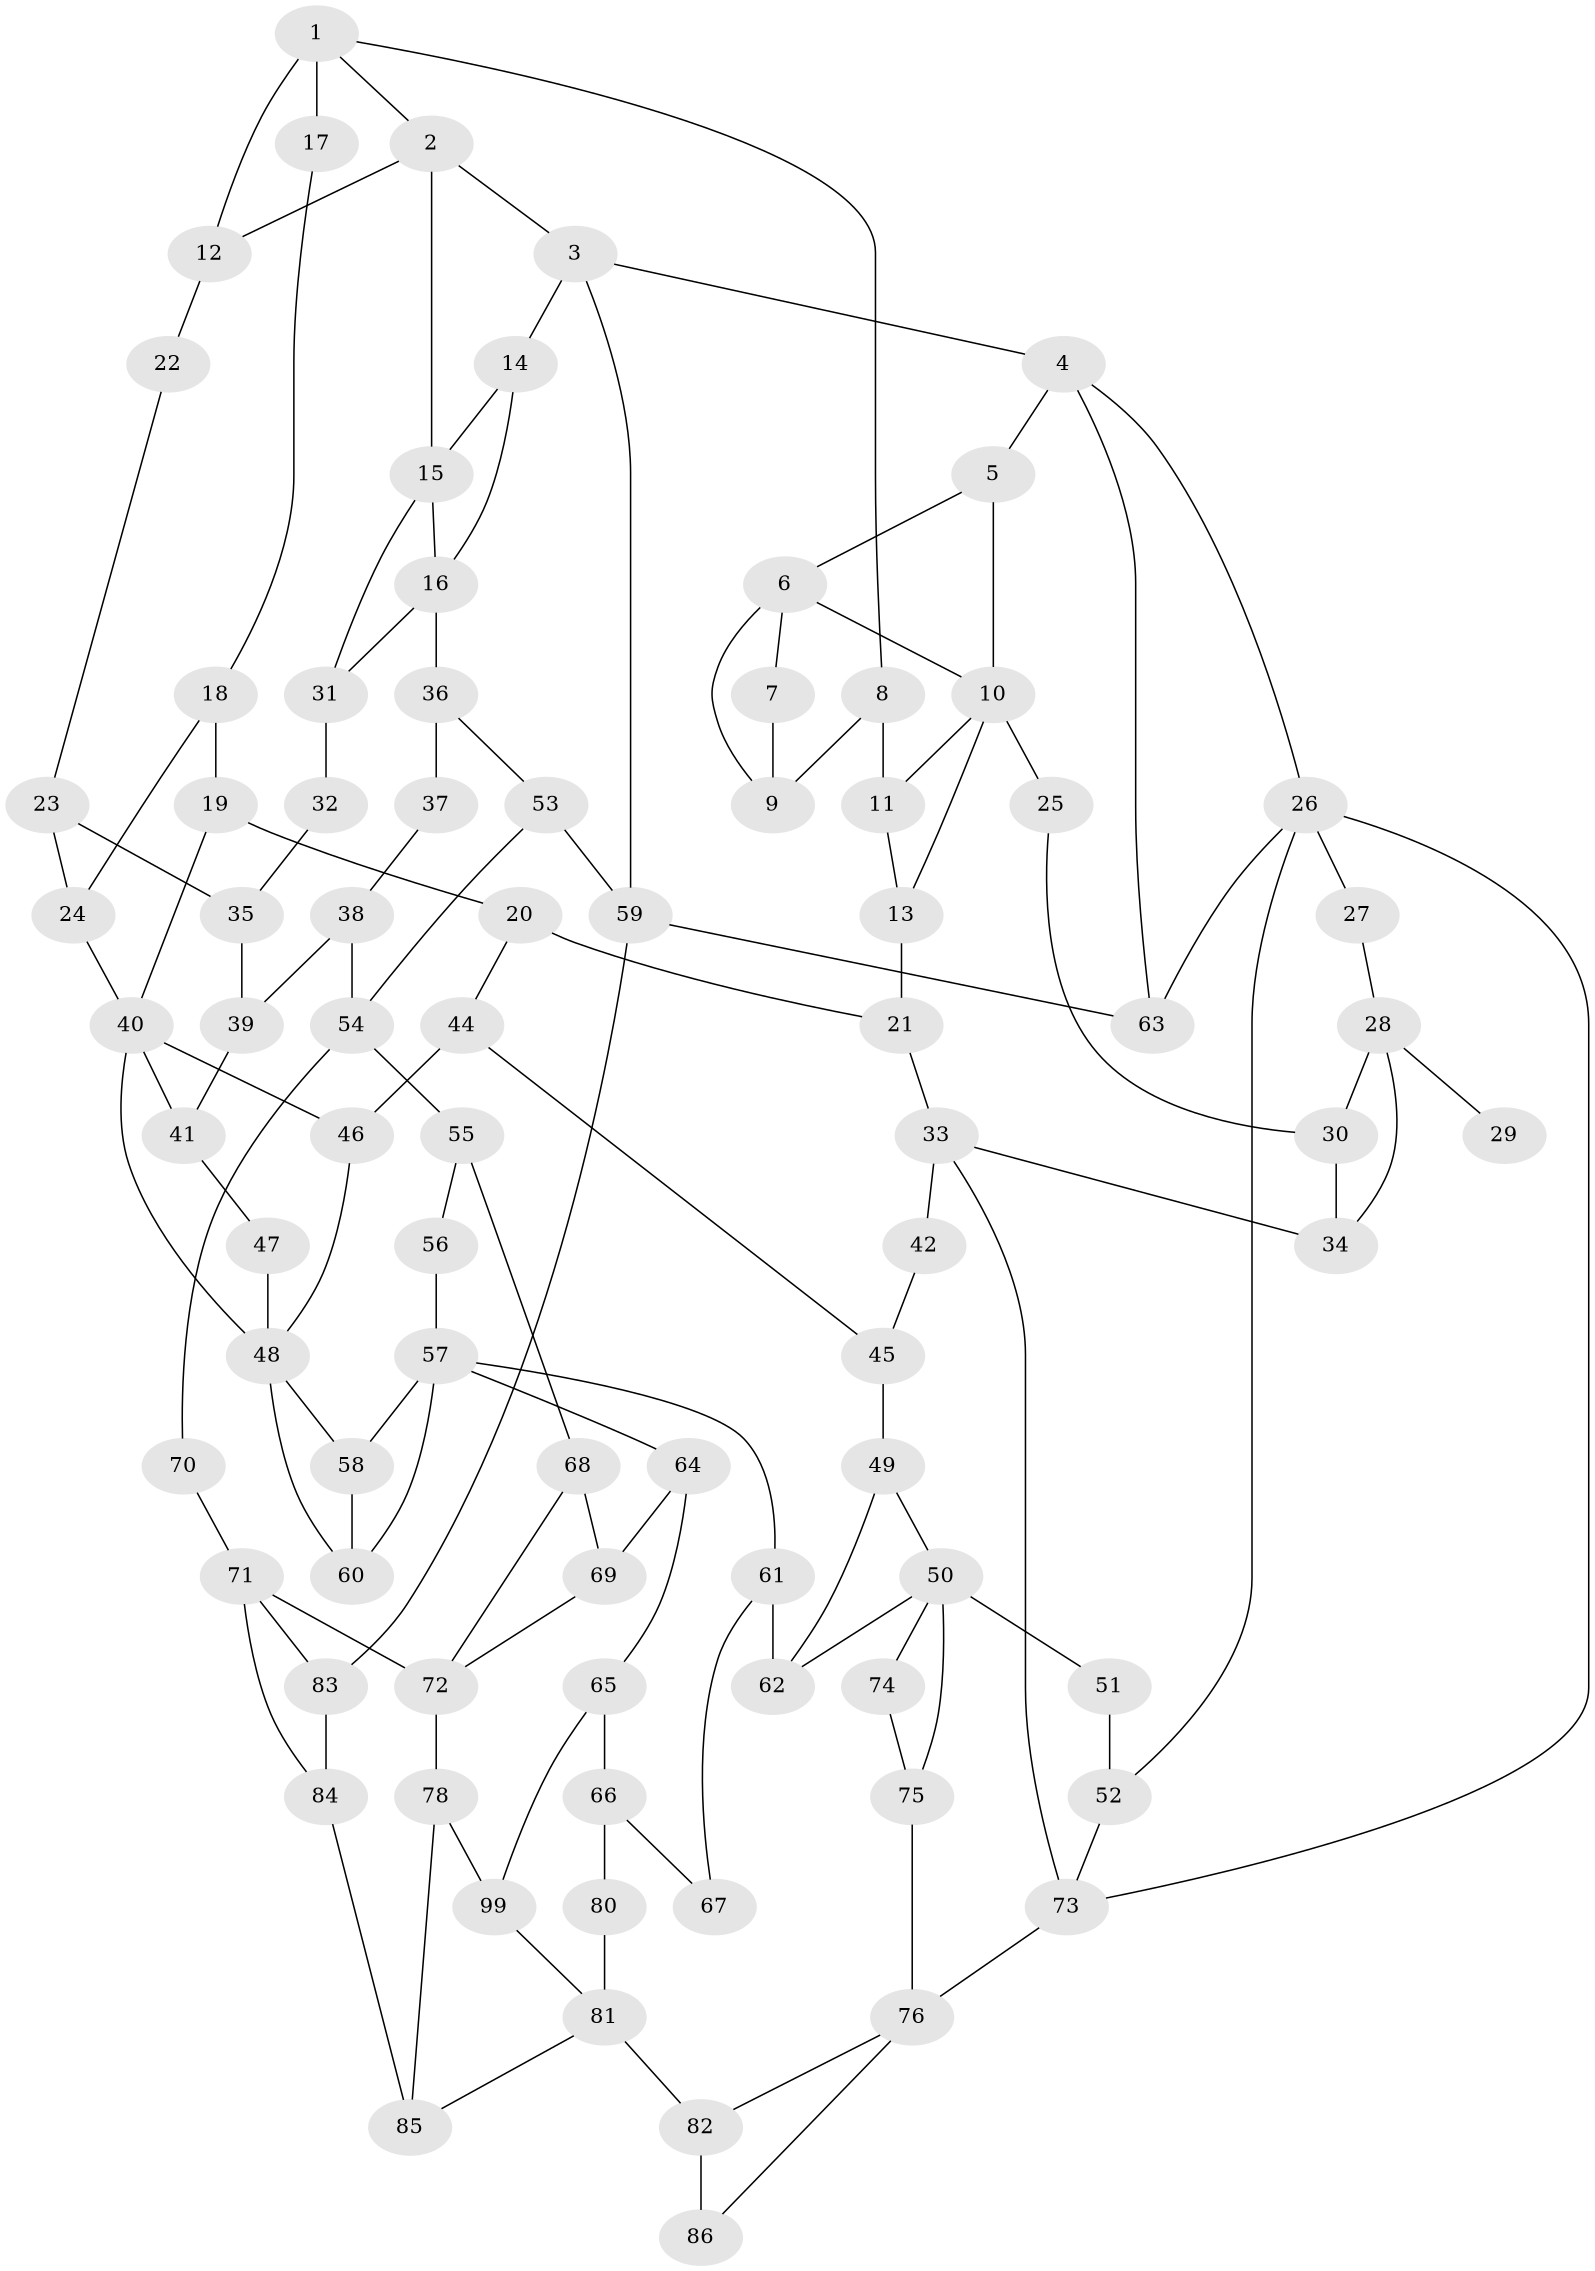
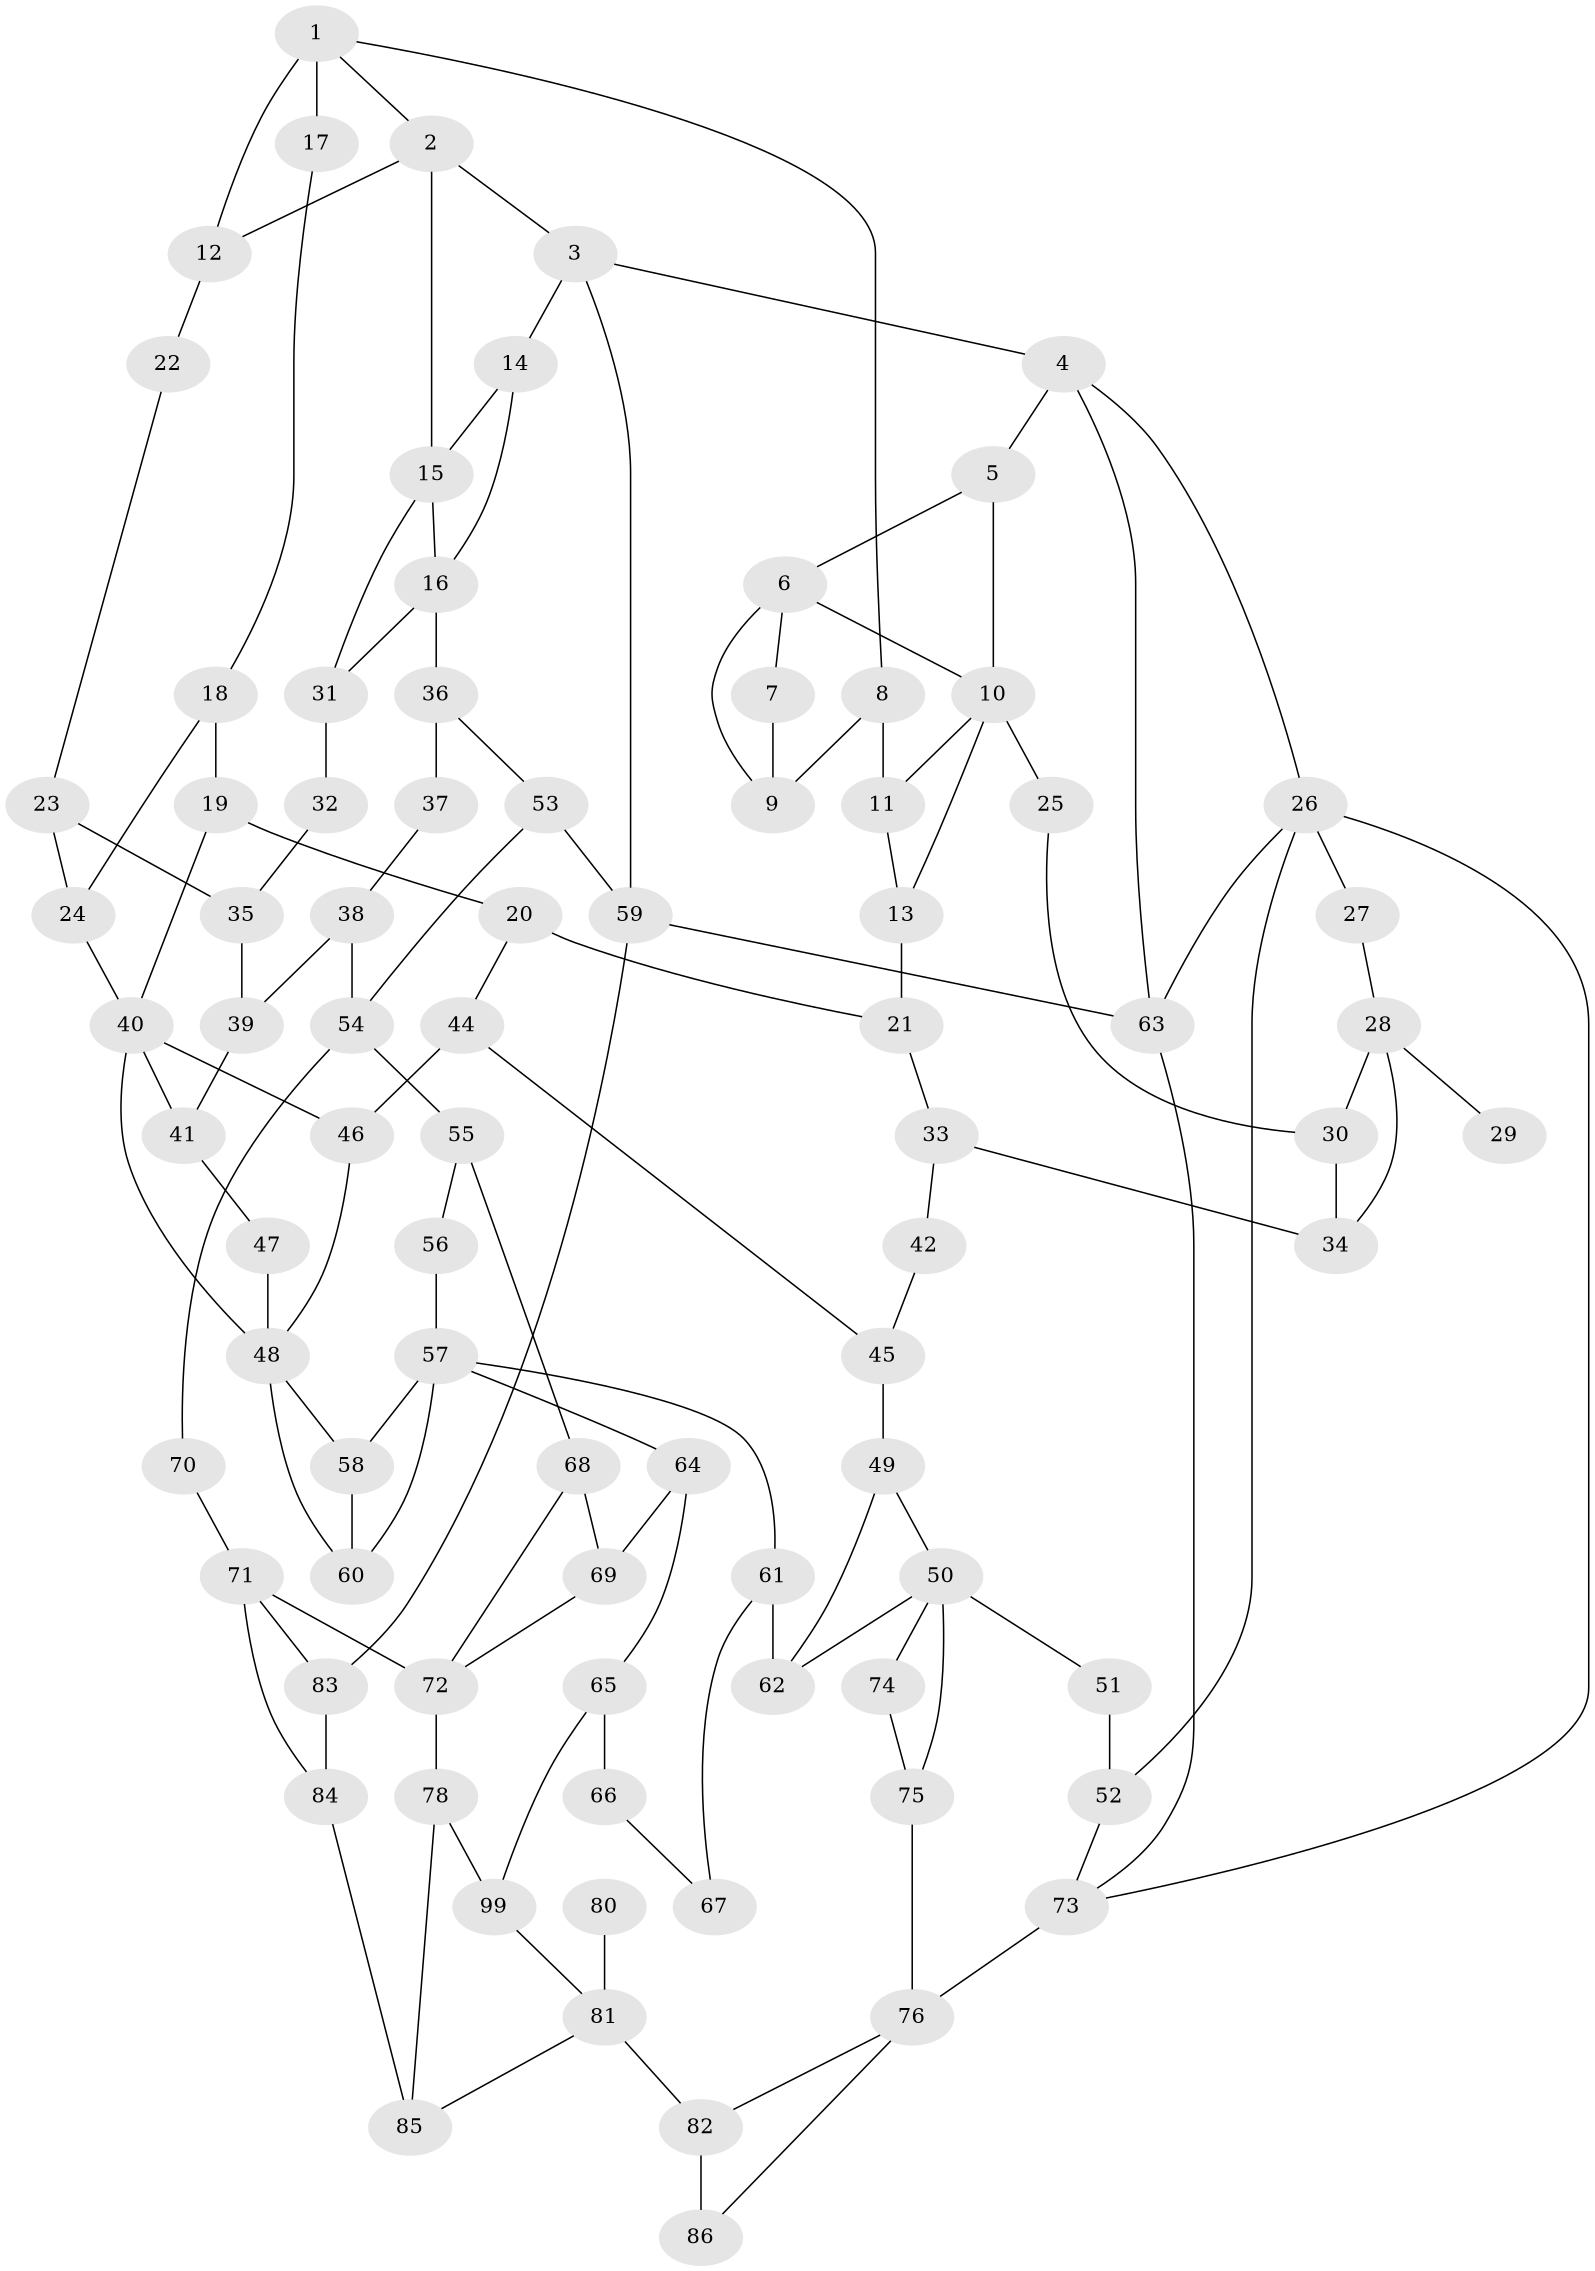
  graph {
    node [color=gray90 style=filled]
    edge [weight=1.0]
    1
    2
    8
    12
    17
    3
    15
    9
    11
    22
    18
    4
    14
    59
    16
    31
    5
    26
    63
    83
    6
    10
    27
    52
    73
    7
    13
    25
    21
    30
    23
    33
    36
    32
    37
    53
    19
    24
    20
    40
    44
    41
    46
    48
    45
    34
    42
    35
    39
    28
    76
    29
    38
    54
    55
    70
    47
    58
    60
    49
    50
    62
    51
    74
    75
    56
    68
    71
    57
    69
    72
    61
    64
    67
    65
    84
    66
    n78 [label=99]
    80
    81
    78
    85
    82
    86
    1 -- 2
    1 -- 8
    1 -- 12
    1 -- 17 [weight=2.0]
    2 -- 12
    2 -- 3
    2 -- 15 [weight=2.0]
    8 -- 9
    8 -- 11
    12 -- 22
    17 -- 18
    3 -- 4
    3 -- 14
    3 -- 59
    15 -- 16 [weight=2.0]
    15 -- 31
    11 -- 13
    22 -- 23
    18 -- 19
    18 -- 24
    4 -- 5
    4 -- 26
    4 -- 63
    14 -- 15
    14 -- 16
    59 -- 63
    59 -- 83
    16 -- 31
    16 -- 36 [weight=2.0]
    31 -- 32
    5 -- 6
    5 -- 10
    26 -- 63
    26 -- 27 [weight=2.0]
    26 -- 52
    26 -- 73
-   33 -- 73
+   63 -- 73
    83 -- 84
    6 -- 9
    6 -- 10
    6 -- 7
    10 -- 11
    10 -- 13
    10 -- 25 [weight=2.0]
    27 -- 28 [weight=2.0]
    52 -- 73
    73 -- 76 [weight=2.0]
    7 -- 9
    13 -- 21
    25 -- 30
    21 -- 33
    30 -- 34
    23 -- 24
    23 -- 35
    33 -- 34
    33 -- 42
    36 -- 37 [weight=2.0]
    36 -- 53
    32 -- 35
    37 -- 38
    53 -- 59
    53 -- 54
    19 -- 20
    19 -- 40
    24 -- 40
    20 -- 21
    20 -- 44
    40 -- 41
    40 -- 46
    40 -- 48
    44 -- 46
    44 -- 45
    41 -- 47
    46 -- 48
    48 -- 58
    48 -- 60
    45 -- 49
    42 -- 45
    35 -- 39
    39 -- 41
    28 -- 30
    28 -- 34
    28 -- 29 [weight=2.0]
    76 -- 82
    76 -- 86
    38 -- 39
    38 -- 54
    54 -- 55
    54 -- 70
    55 -- 56
    55 -- 68
    70 -- 71 [weight=2.0]
    47 -- 48 [weight=2.0]
    58 -- 60
    49 -- 50
    49 -- 62
    50 -- 62
    50 -- 51 [weight=2.0]
    50 -- 74
    50 -- 75
    51 -- 52
    74 -- 75
    75 -- 76
    56 -- 57 [weight=2.0]
    68 -- 69
    68 -- 72
    71 -- 83
    71 -- 72 [weight=2.0]
    71 -- 84
    57 -- 58
    57 -- 60
    57 -- 61
    57 -- 64
    69 -- 72
    72 -- 78
    61 -- 62
    61 -- 67
    64 -- 69
    64 -- 65
    65 -- 66
    65 -- n78
    84 -- 85
    66 -- 67
-   66 -- 80
    n78 -- 81
    80 -- 81 [weight=2.0]
    81 -- 85
    81 -- 82 [weight=2.0]
    78 -- n78
    78 -- 85
    82 -- 86 [weight=2.0]
  }
